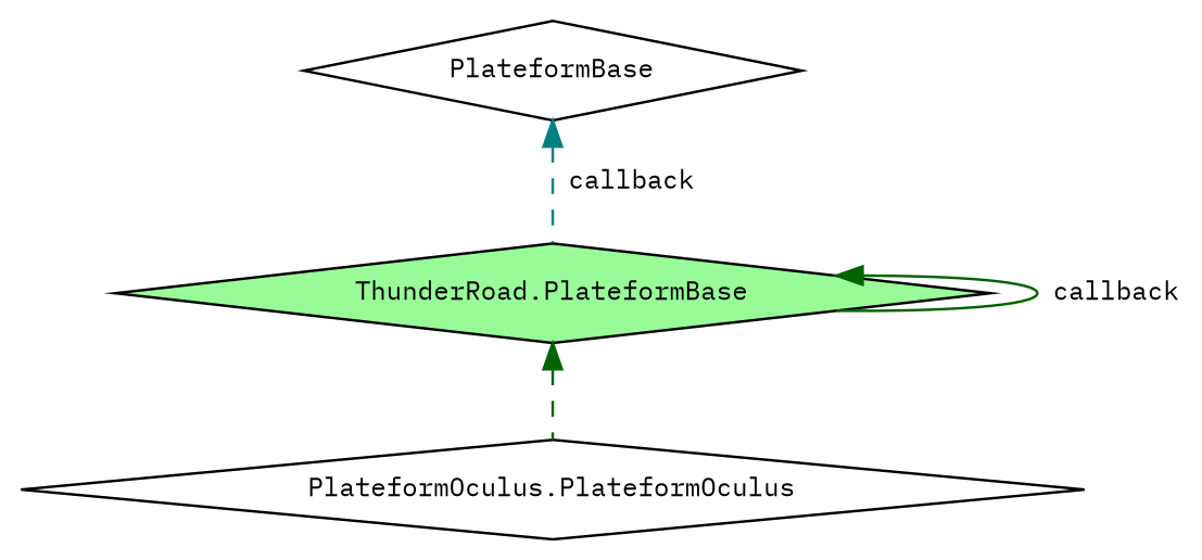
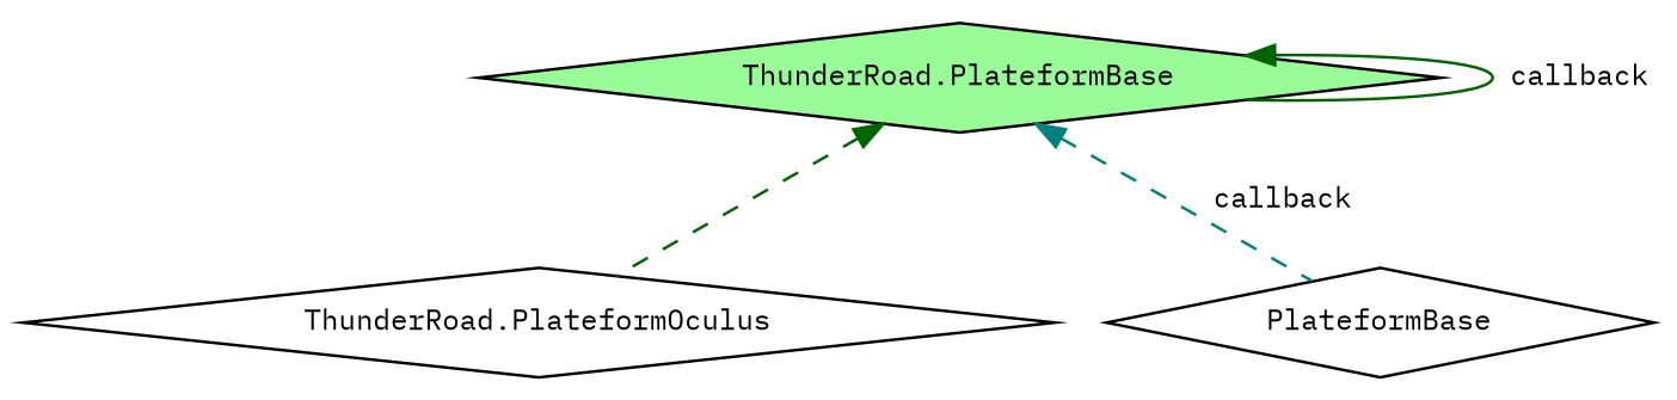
  digraph {
    fontname="IBM Plex Mono"
    node [color=black fillcolor=white fontname="IBM Plex Mono" fontsize=10 shape=diamond style=filled]
    edge [color=darkgreen dir=back fontname="IBM Plex Mono" fontsize=10 labelfontname=Helvetica labelfontsize=10 style=dashed]
-   n1 [fontcolor=black height=0.2 label="PlateformOculus.PlateformOculus" width=0.4]
+   n1 [fontcolor=black height=0.2 label="ThunderRoad.PlateformOculus" width=0.4]
    n2 [height=0.2 label=PlateformBase width=0.4]
    n3 [fillcolor=palegreen height=0.2 label="ThunderRoad.PlateformBase" width=0.4]
    n3 -> n1
-   n2 -> n3 [color=teal label=" callback"]
+   n3 -> n2 [color=teal label=" callback"]
    n3 -> n3 [label=" callback" style=solid]
  }
